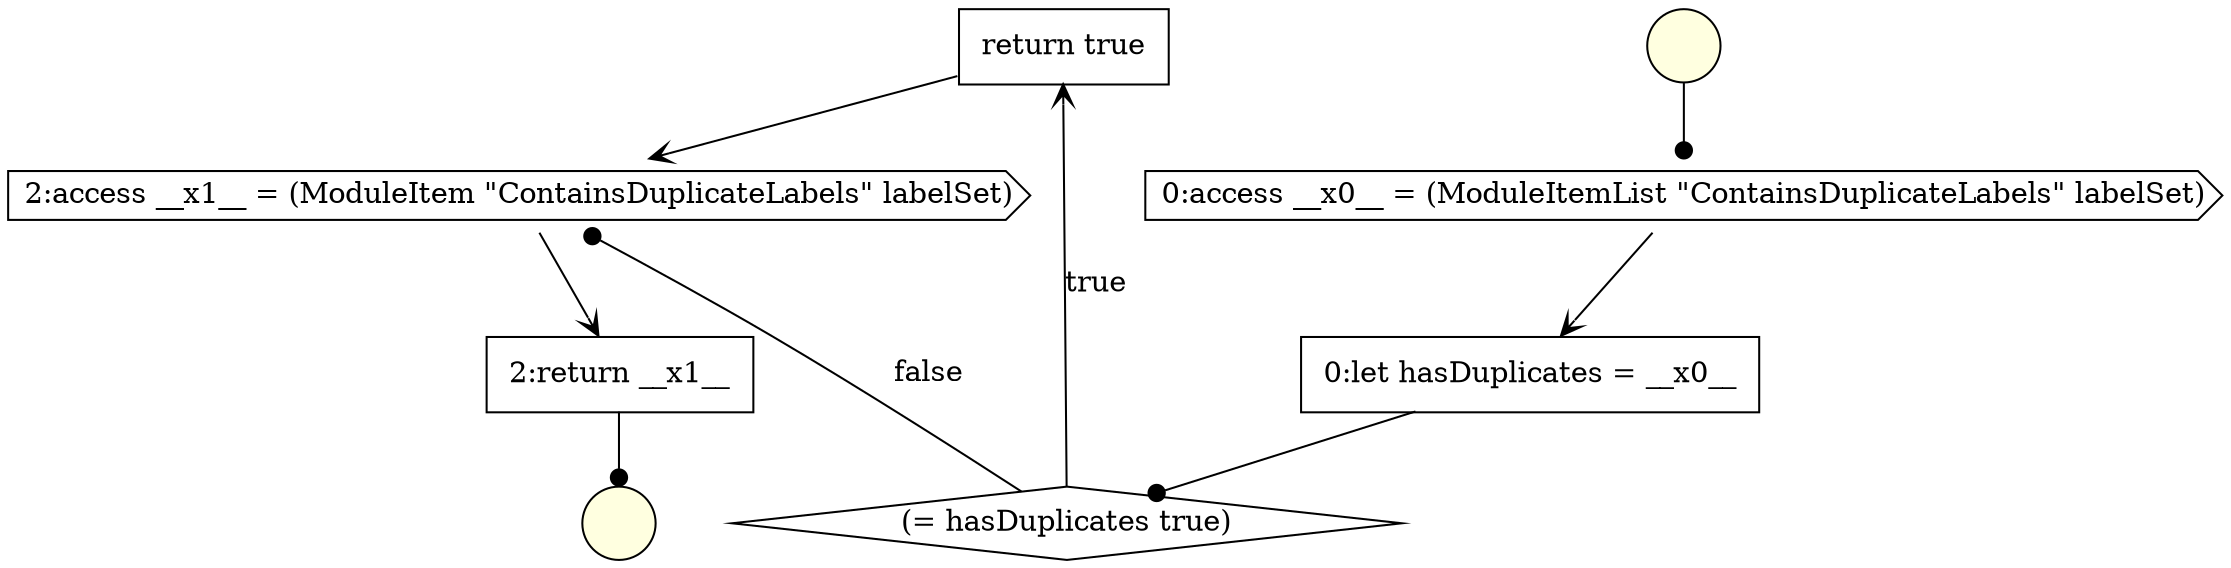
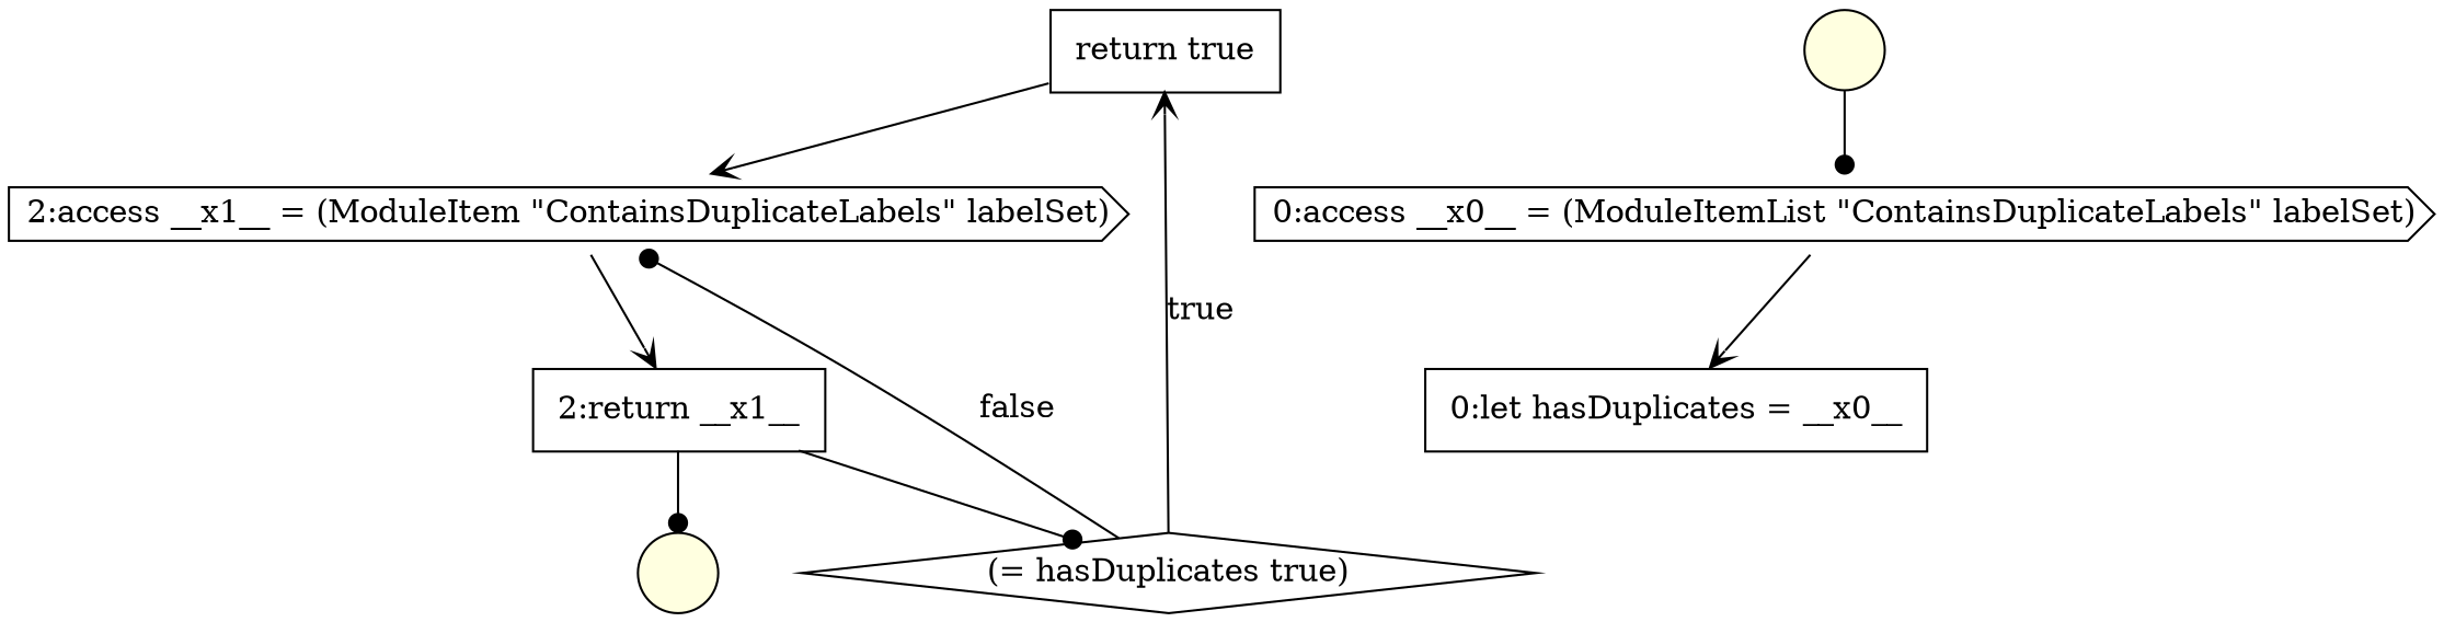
  digraph {
    node [color=black fillcolor=white shape=none style=filled]
    edge [arrowhead=vee color=black]
    n1 [label=<<font color="black">     <table border="0" cellborder="1" cellspacing="0" cellpadding="10">       <tr><td align="left">return true</td></tr>     </table>   </font>> margin=0]
    n2 [label=<<font color="black">2:access __x1__ = (ModuleItem &quot;ContainsDuplicateLabels&quot; labelSet)</font>> shape=cds]
    n3 [label=<<font color="black">     <table border="0" cellborder="1" cellspacing="0" cellpadding="10">       <tr><td align="left">2:return __x1__</td></tr>     </table>   </font>> margin=0]
    n4 [label=<<font color="black">0:access __x0__ = (ModuleItemList &quot;ContainsDuplicateLabels&quot; labelSet)</font>> shape=cds]
    n5 [label=<<font color="black">     <table border="0" cellborder="1" cellspacing="0" cellpadding="10">       <tr><td align="left">0:let hasDuplicates = __x0__</td></tr>     </table>   </font>> margin=0]
    n6 [label=<<font color="black">(= hasDuplicates true)</font>> shape=diamond]
    n7 [fillcolor=lightyellow label=" " shape=circle]
    n8 [fillcolor=lightyellow label=" " shape=circle]
    n1 -> n2
    n2 -> n3
    n3 -> n7 [arrowhead=dot]
    n4 -> n5
-   n5 -> n6 [arrowhead=dot]
+   n3 -> n6 [arrowhead=dot]
    n6 -> n1 [label=<<font color="black">true</font>>]
    n6 -> n2 [arrowhead=dot label=<<font color="black">false</font>>]
    n8 -> n4 [arrowhead=dot]
  }
